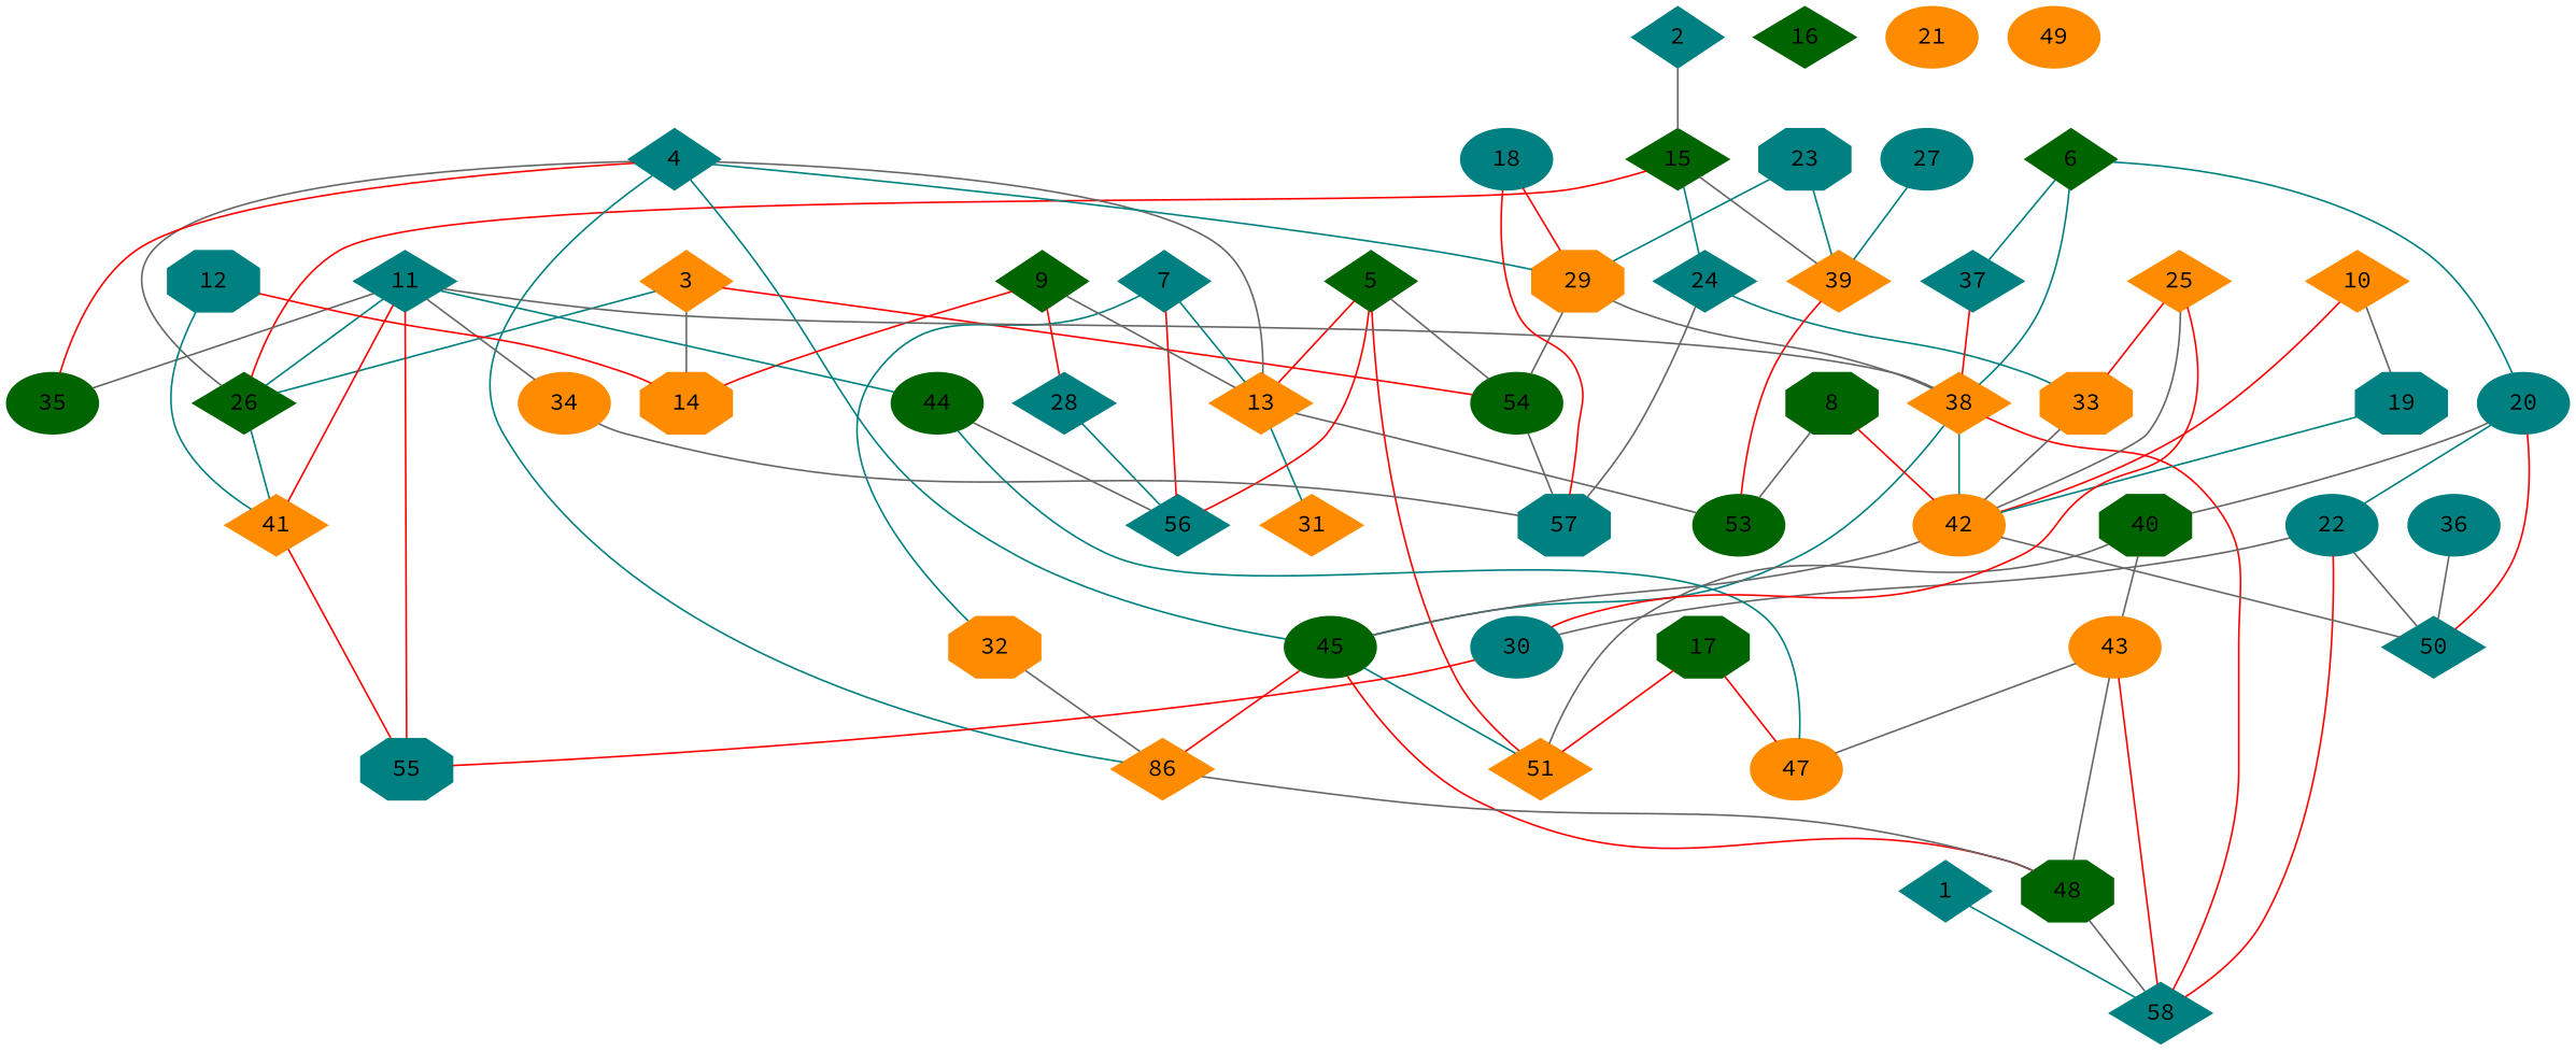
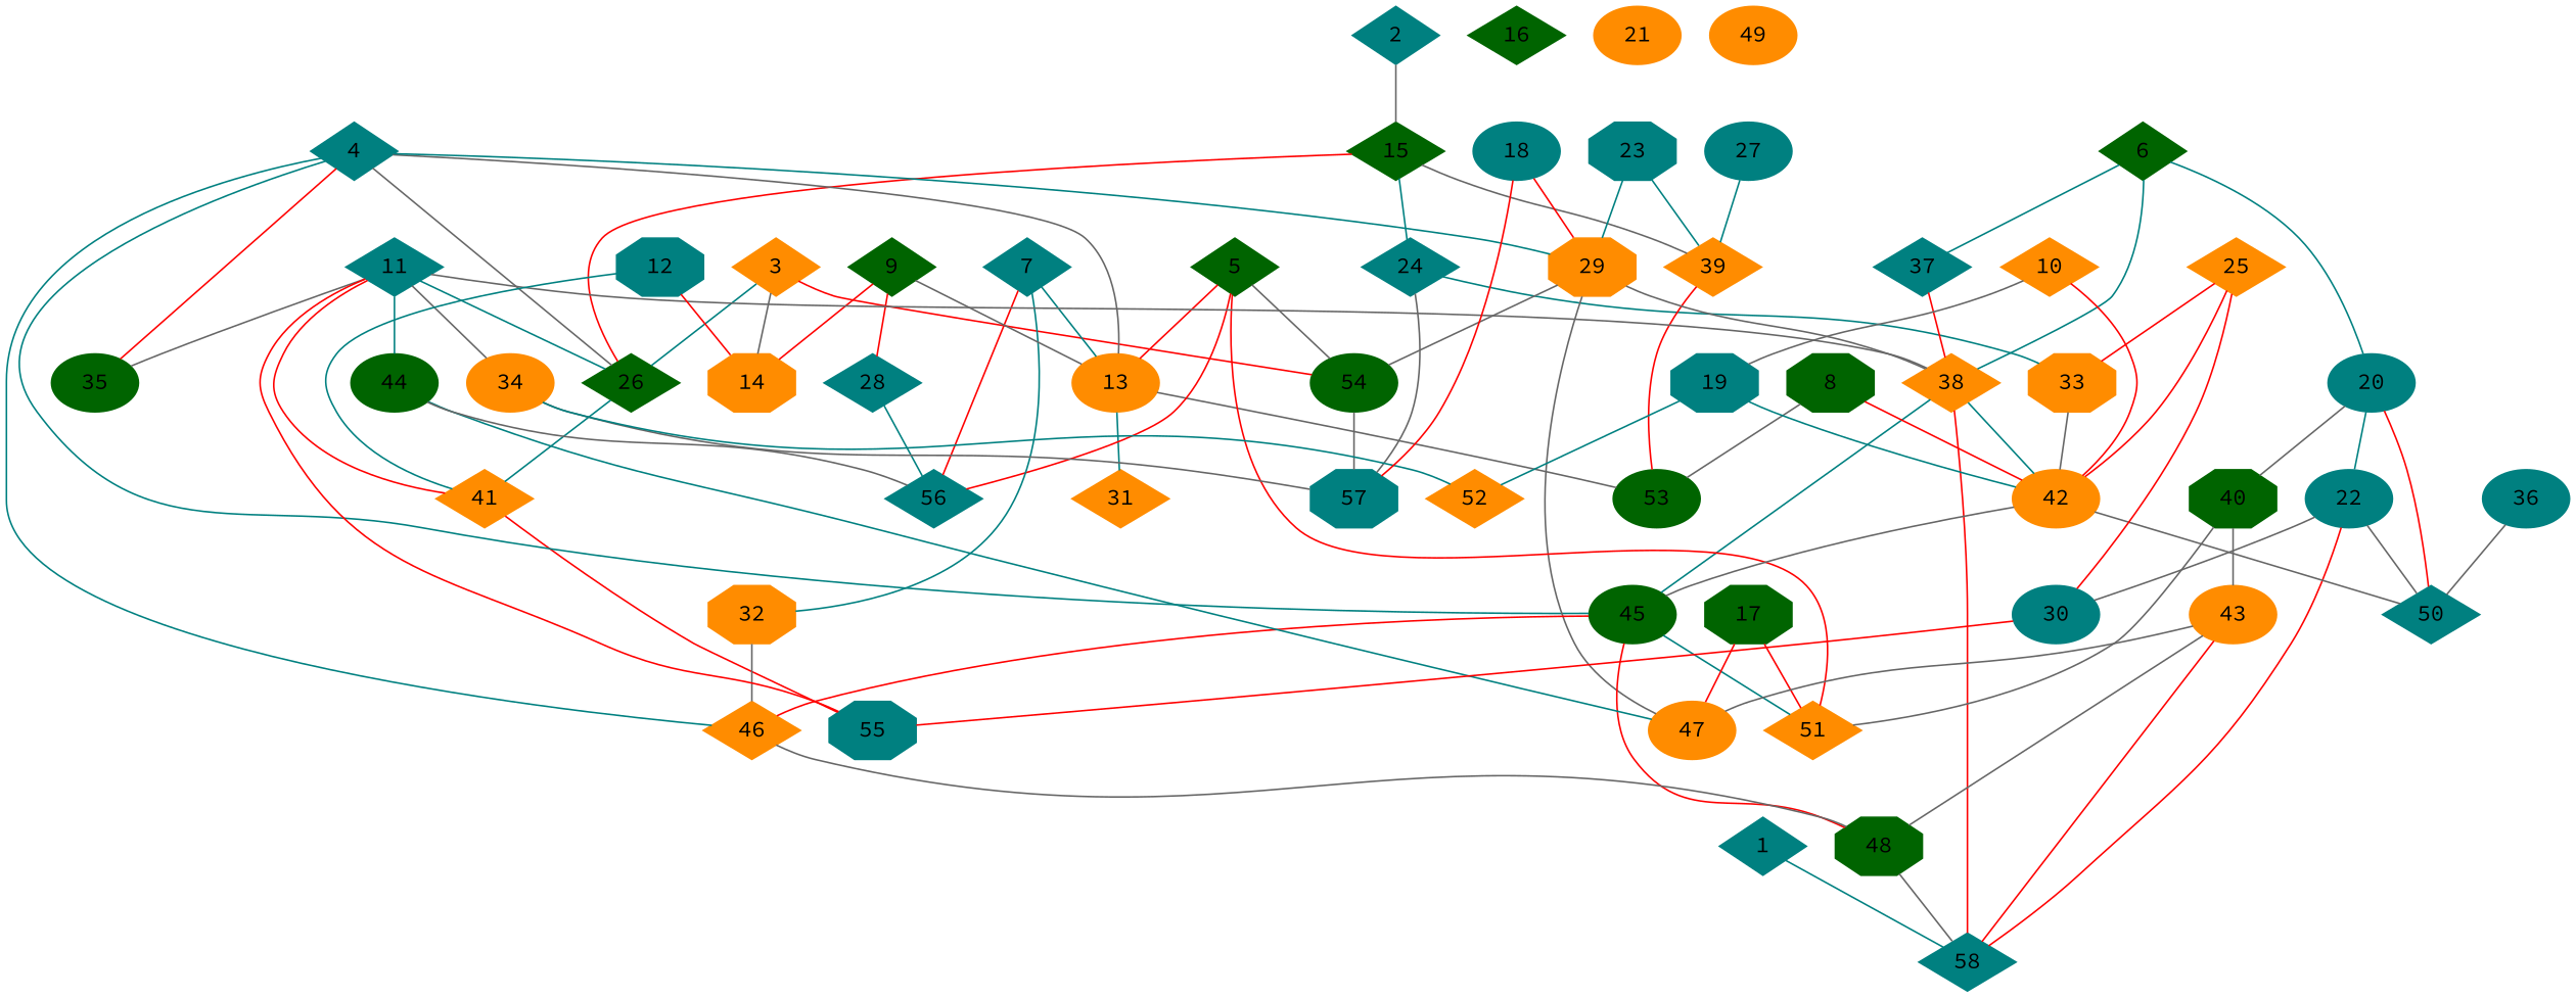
  graph {
    fontname="Source Code Pro"
    node [color=teal fontname="Source Code Pro" shape=diamond style=filled]
    edge [color=gray40 fontname="Source Code Pro"]
    1
    58
    15 [color=darkgreen]
    2
    26 [color=darkgreen]
    24
    39 [color=darkorange]
    3 [color=darkorange]
    14 [color=darkorange shape=octagon]
    54 [color=darkgreen shape=ellipse]
    41 [color=darkorange]
    57 [shape=octagon]
    4
-   13 [color=darkorange]
+   13 [color=darkorange shape=ellipse]
    29 [color=darkorange shape=octagon]
    35 [color=darkgreen shape=ellipse]
    45 [color=darkgreen shape=ellipse]
-   46 [color=darkorange label=86]
+   46 [color=darkorange]
    53 [color=darkgreen shape=ellipse]
    31 [color=darkorange]
    38 [color=darkorange]
    47 [color=darkorange shape=ellipse]
    51 [color=darkorange]
    48 [color=darkgreen shape=octagon]
    5 [color=darkgreen]
    56
    6 [color=darkgreen]
    20 [shape=ellipse]
    37
    22 [shape=ellipse]
    40 [color=darkgreen shape=octagon]
    50
    42 [color=darkorange shape=ellipse]
    7
    32 [color=darkorange shape=octagon]
    8 [color=darkgreen shape=octagon]
    9 [color=darkgreen]
    28
    10 [color=darkorange]
    19 [shape=octagon]
+   52 [color=darkorange]
    11
    34 [color=darkorange shape=ellipse]
    44 [color=darkgreen shape=ellipse]
    55 [shape=octagon]
    12 [shape=octagon]
    33 [color=darkorange shape=octagon]
    16 [color=darkgreen]
    17 [color=darkgreen shape=octagon]
    18 [shape=ellipse]
    30 [shape=ellipse]
    43 [color=darkorange shape=ellipse]
    21 [color=darkorange shape=ellipse]
    23 [shape=octagon]
    25 [color=darkorange]
    27 [shape=ellipse]
    36 [shape=ellipse]
    49 [color=darkorange shape=ellipse]
    1 -- 58 [color=teal]
    15 -- 26 [color=red]
    15 -- 24 [color=teal]
    15 -- 39
    2 -- 15
    26 -- 41 [color=teal]
    24 -- 57
    24 -- 33 [color=teal]
    39 -- 53 [color=red]
    3 -- 26 [color=teal]
    3 -- 14
    3 -- 54 [color=red]
    54 -- 57
    41 -- 55 [color=red]
    4 -- 26
    4 -- 13
    4 -- 29 [color=teal]
    4 -- 35 [color=red]
    4 -- 45 [color=teal]
    4 -- 46 [color=teal]
    13 -- 53
    13 -- 31 [color=teal]
    29 -- 54
    29 -- 38
+   29 -- 47
    45 -- 46 [color=red]
    45 -- 51 [color=teal]
    45 -- 48 [color=red]
    46 -- 48
    38 -- 58 [color=red]
    38 -- 45 [color=teal]
    38 -- 42 [color=teal]
    48 -- 58
    5 -- 54
    5 -- 13 [color=red]
    5 -- 51 [color=red]
    5 -- 56 [color=red]
    6 -- 38 [color=teal]
    6 -- 20 [color=teal]
    6 -- 37 [color=teal]
    20 -- 22 [color=teal]
    20 -- 40
    20 -- 50 [color=red]
    37 -- 38 [color=red]
    22 -- 58 [color=red]
    22 -- 50
    22 -- 30
    40 -- 51
    40 -- 43
    42 -- 45
    42 -- 50
    7 -- 13 [color=teal]
    7 -- 56 [color=red]
    7 -- 32 [color=teal]
    32 -- 46
    8 -- 53
    8 -- 42 [color=red]
    9 -- 14 [color=red]
    9 -- 13
    9 -- 28 [color=red]
    28 -- 56 [color=teal]
    10 -- 42 [color=red]
    10 -- 19
    19 -- 42 [color=teal]
+   19 -- 52 [color=teal]
    11 -- 26 [color=teal]
    11 -- 41 [color=red]
    11 -- 35
    11 -- 38
    11 -- 34
    11 -- 44 [color=teal]
    11 -- 55 [color=red]
    34 -- 57
+   34 -- 52 [color=teal]
    44 -- 47 [color=teal]
    44 -- 56
    12 -- 14 [color=red]
    12 -- 41 [color=teal]
    33 -- 42
    17 -- 47 [color=red]
    17 -- 51 [color=red]
    18 -- 57 [color=red]
    18 -- 29 [color=red]
    30 -- 55 [color=red]
    43 -- 58 [color=red]
    43 -- 47
    43 -- 48
    23 -- 39 [color=teal]
    23 -- 29 [color=teal]
-   25 -- 42
+   25 -- 42 [color=red]
    25 -- 33 [color=red]
    25 -- 30 [color=red]
    27 -- 39 [color=teal]
    36 -- 50
  }
